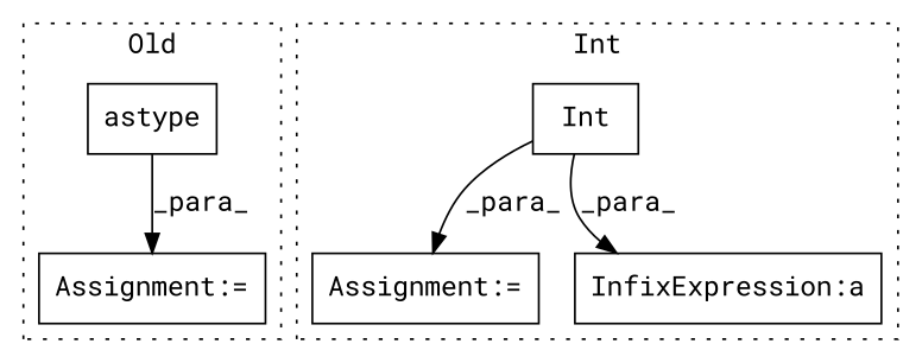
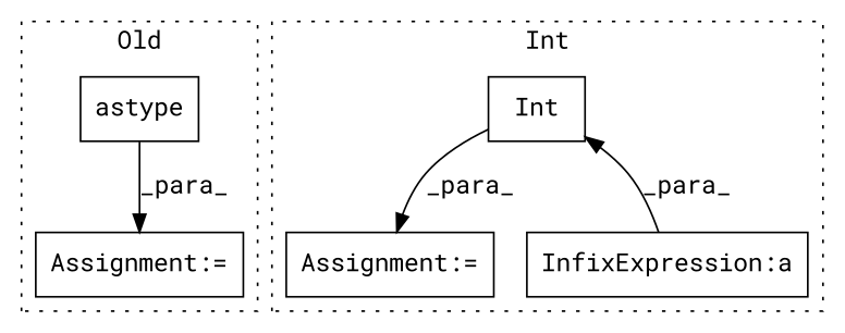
  digraph {
    fontname="Roboto Mono"
    node [a=32 fontname="Roboto Mono" l=1 shape=box]
    edge [fontname="Roboto Mono"]
    n1 [l="7,1" label=astype s="423,440"]
    n2 [a=7 label="Assignment:=" s=393]
    n3 [l="4,1" label=Int s="259,319"]
    n4 [a=7 label="Assignment:=" s=258]
    n5 [a=27 l=3 label="InfixExpression:a" s=302]
    subgraph cluster_1 {
      label=Old
      style=dotted
      n1
      n2
    }
    subgraph cluster_2 {
      label=Int
      style=dotted
      n3
      n4
      n5
    }
    n1 -> n2 [label=_para_]
    n3 -> n4 [label=_para_]
-   n3 -> n5 [label=_para_]
+   n5 -> n3 [label=_para_]
  }
